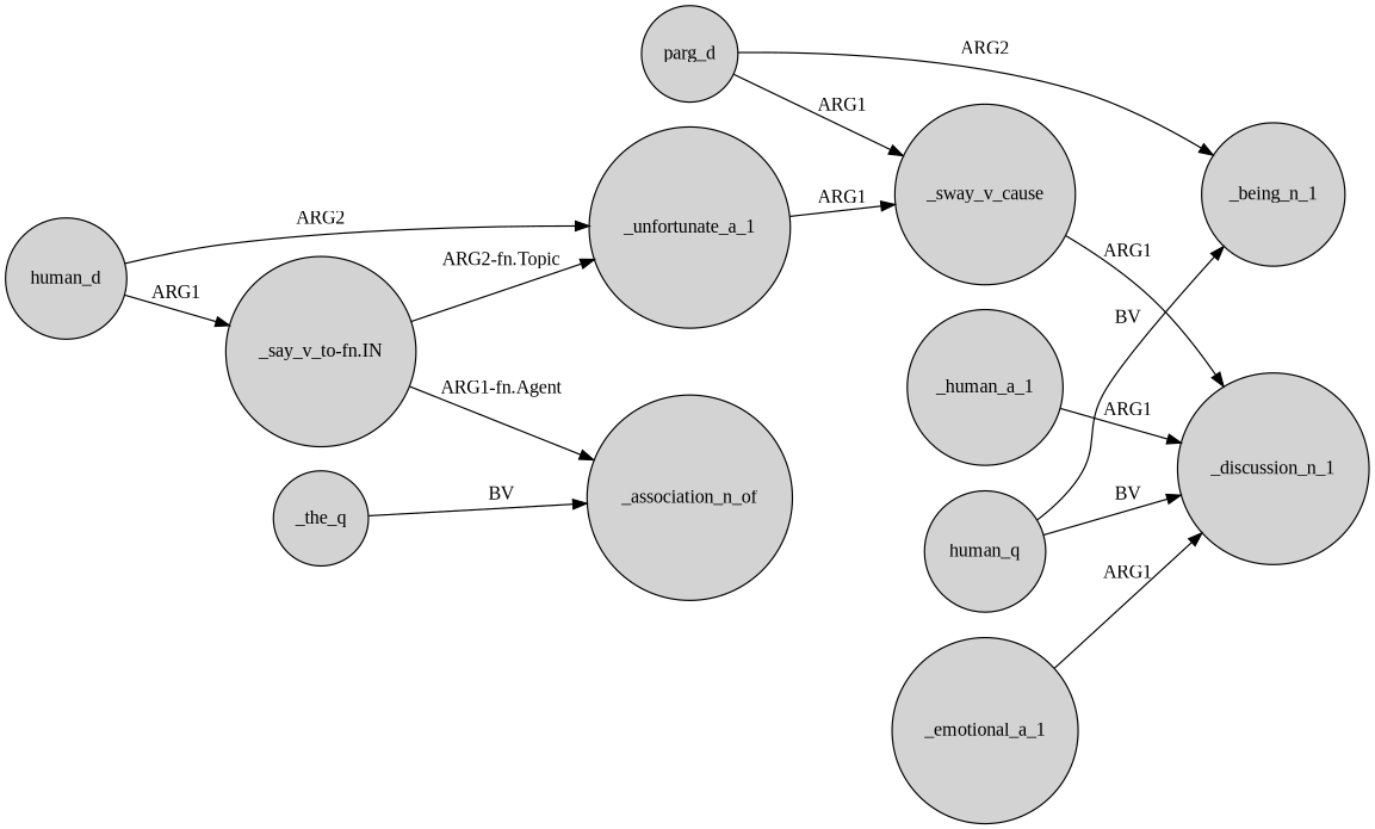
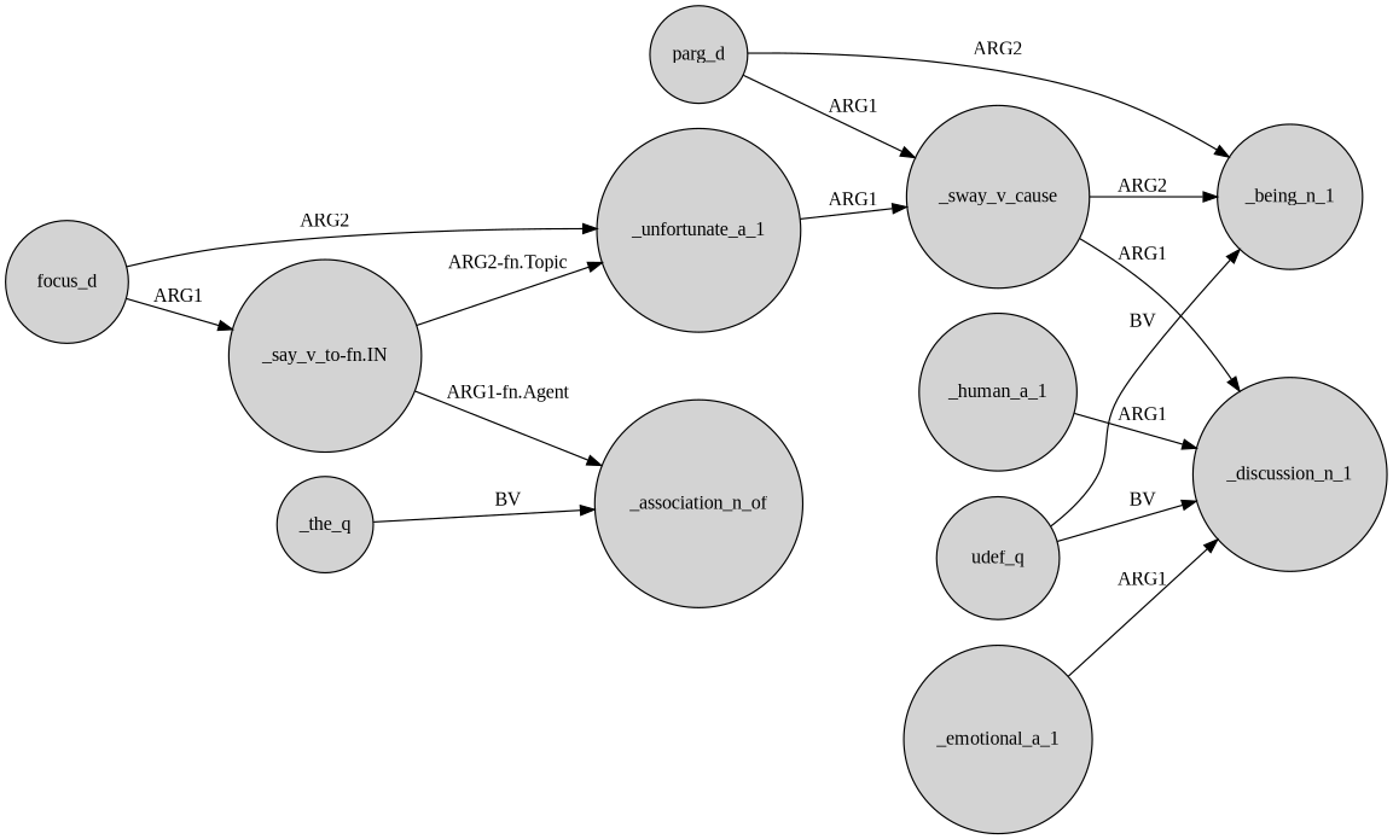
  digraph {
    fontname="Liberation Serif"
    rankdir=LR
    node [fontname="Liberation Serif" shape=circle style=filled]
    edge [fontname="Liberation Serif"]
    parg_d
    _sway_v_cause
    _being_n_1
    _discussion_n_1
-   udef_q [label=human_q]
+   udef_q
    _unfortunate_a_1
    "_say_v_to-fn.IN"
    _association_n_of
    _emotional_a_1
    _the_q
    _human_a_1
-   focus_d [label=human_d]
+   focus_d
    parg_d -> _sway_v_cause [label=ARG1]
    parg_d -> _being_n_1 [label=ARG2]
+   _sway_v_cause -> _being_n_1 [label=ARG2]
    _sway_v_cause -> _discussion_n_1 [label=ARG1]
    udef_q -> _being_n_1 [label=BV]
    udef_q -> _discussion_n_1 [label=BV]
    _unfortunate_a_1 -> _sway_v_cause [label=ARG1]
    "_say_v_to-fn.IN" -> _unfortunate_a_1 [label="ARG2-fn.Topic"]
    "_say_v_to-fn.IN" -> _association_n_of [label="ARG1-fn.Agent"]
    _emotional_a_1 -> _discussion_n_1 [label=ARG1]
    _the_q -> _association_n_of [label=BV]
    _human_a_1 -> _discussion_n_1 [label=ARG1]
    focus_d -> _unfortunate_a_1 [label=ARG2]
    focus_d -> "_say_v_to-fn.IN" [label=ARG1]
  }
